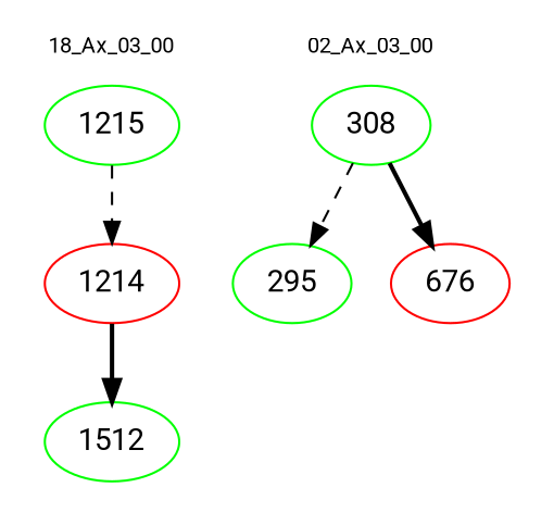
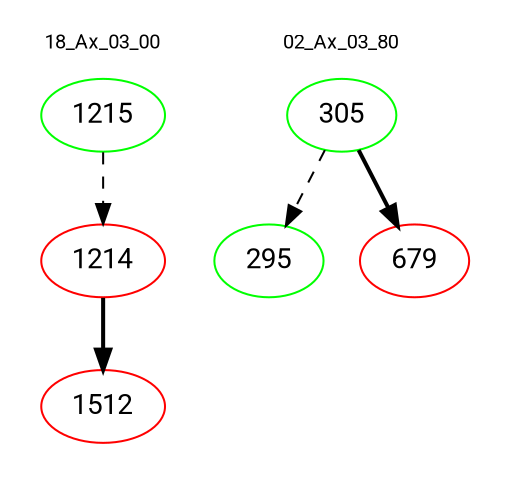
  digraph {
    fontname=Roboto
    node [color=red fontname=Roboto]
    edge [color=black fontname=Roboto style=bold]
    n1 [label=1214]
-   n2 [color=green label=1512]
+   n2 [label=1512]
    n3 [color=green label=1215]
-   n4 [color=green label=308]
+   n4 [color=green label=305]
    n5 [color=green label=295]
-   n6 [label=676]
+   n6 [label=679]
    subgraph cluster_1 {
      color=white
      fontsize=10
      label="18_Ax_03_00"
      n1
      n2
      n3
    }
    subgraph cluster_2 {
      color=white
      fontsize=10
-     label="02_Ax_03_00"
+     label="02_Ax_03_80"
      n4
      n5
      n6
    }
    n1 -> n2
    n3 -> n1 [style=dashed]
    n4 -> n5 [style=dashed]
    n4 -> n6
  }
